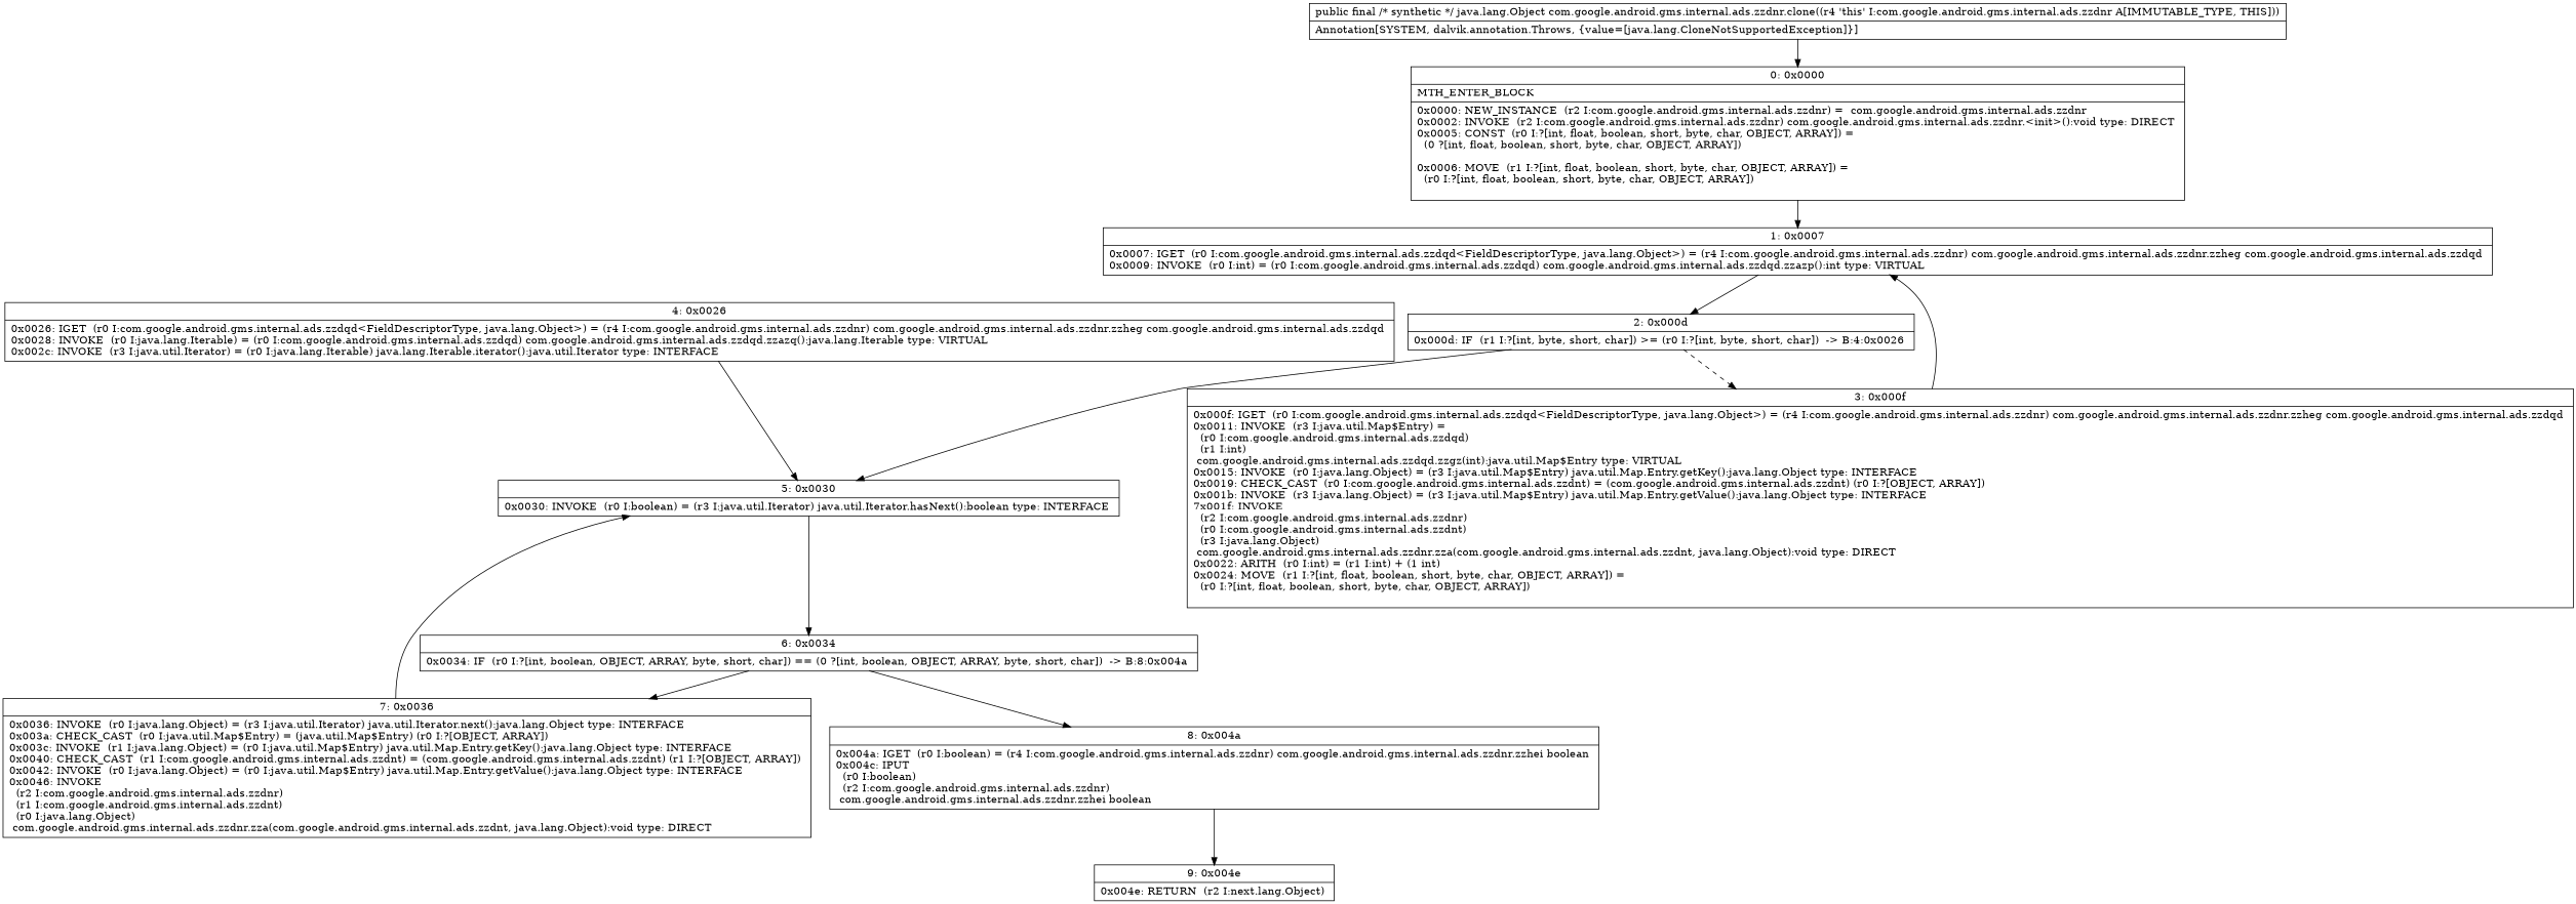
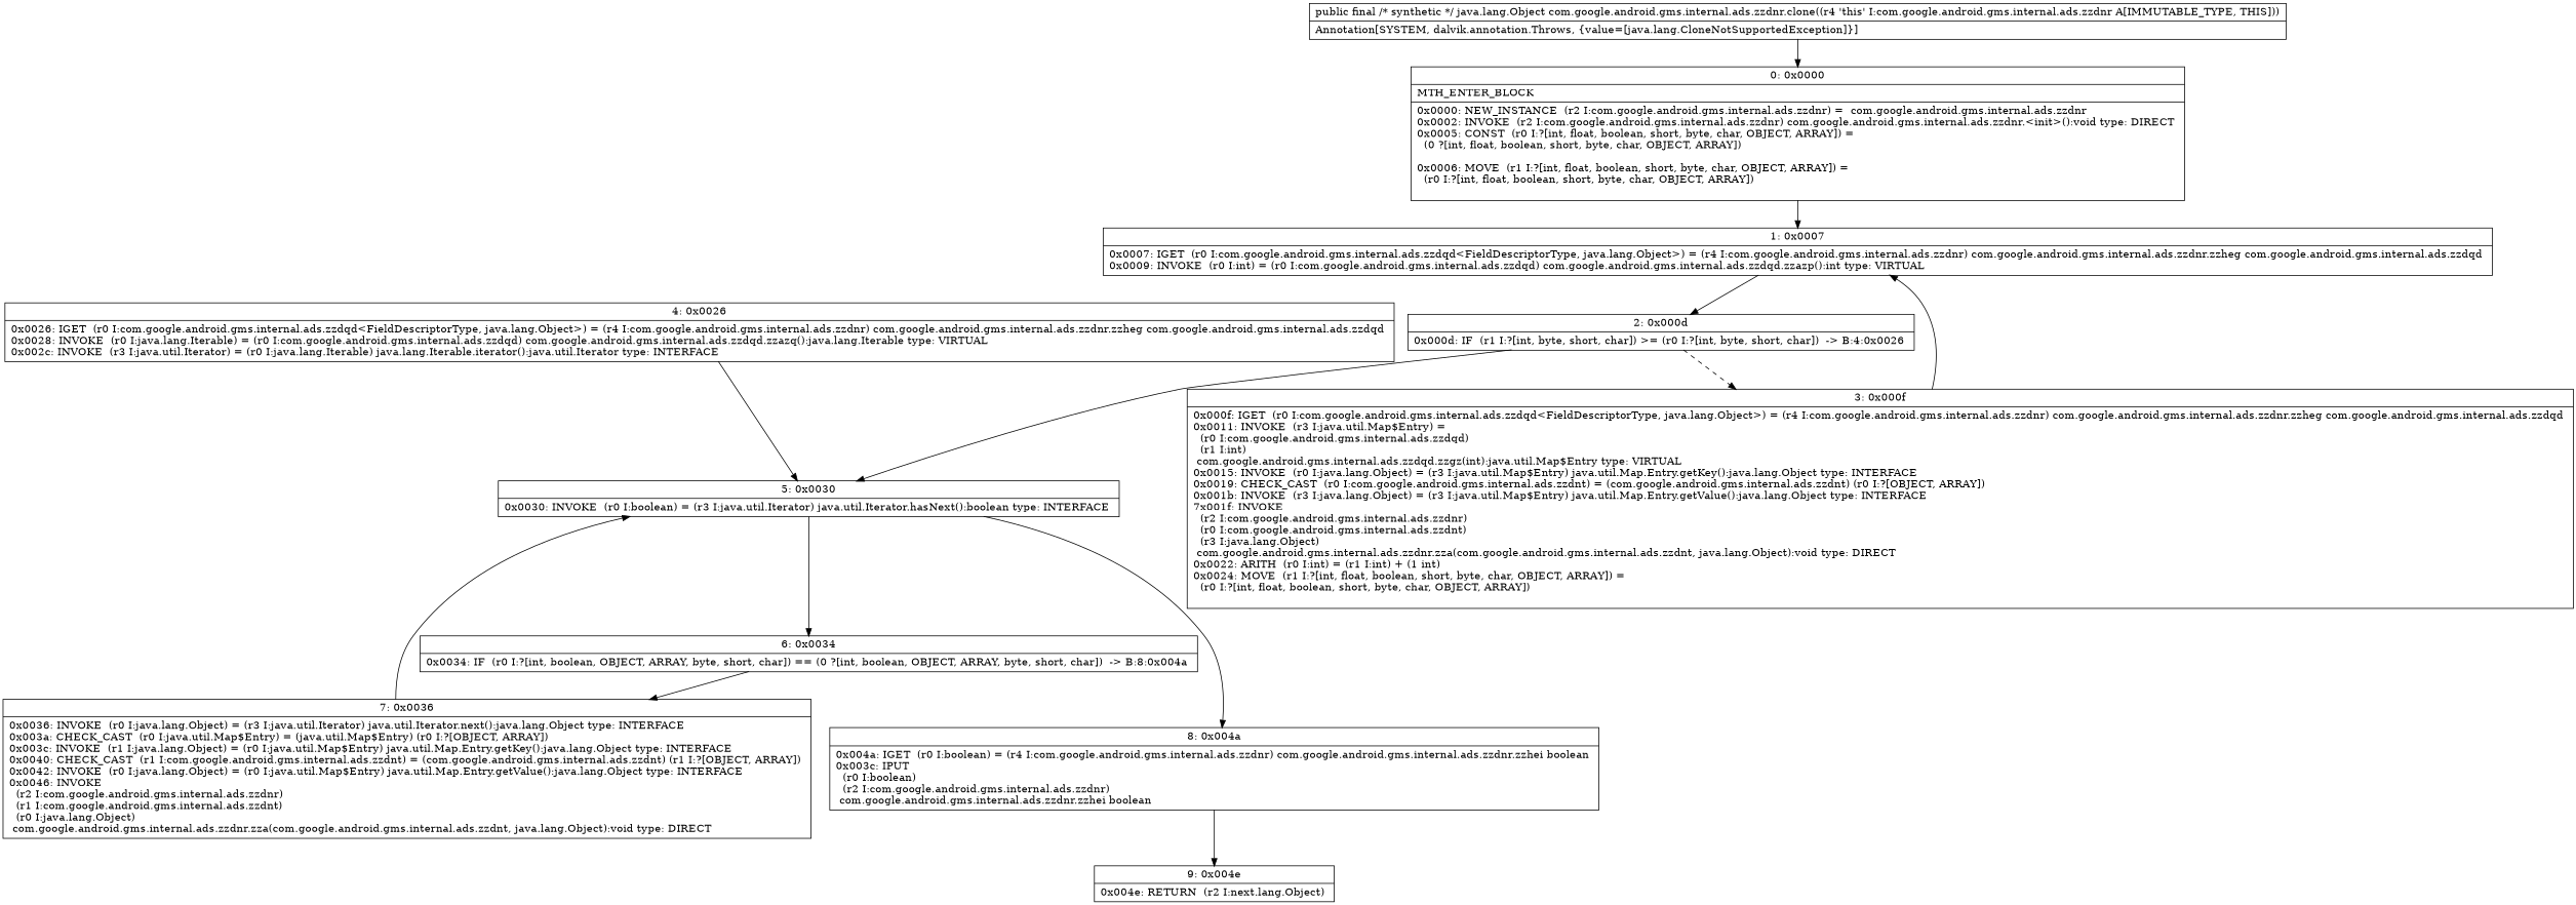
  digraph {
    node [shape=record]
    n1 [label="{0\:\ 0x0000|MTH_ENTER_BLOCK\l|0x0000: NEW_INSTANCE  (r2 I:com.google.android.gms.internal.ads.zzdnr) =  com.google.android.gms.internal.ads.zzdnr \l0x0002: INVOKE  (r2 I:com.google.android.gms.internal.ads.zzdnr) com.google.android.gms.internal.ads.zzdnr.\<init\>():void type: DIRECT \l0x0005: CONST  (r0 I:?[int, float, boolean, short, byte, char, OBJECT, ARRAY]) = \l  (0 ?[int, float, boolean, short, byte, char, OBJECT, ARRAY])\l \l0x0006: MOVE  (r1 I:?[int, float, boolean, short, byte, char, OBJECT, ARRAY]) = \l  (r0 I:?[int, float, boolean, short, byte, char, OBJECT, ARRAY])\l \l}"]
    n2 [label="{1\:\ 0x0007|0x0007: IGET  (r0 I:com.google.android.gms.internal.ads.zzdqd\<FieldDescriptorType, java.lang.Object\>) = (r4 I:com.google.android.gms.internal.ads.zzdnr) com.google.android.gms.internal.ads.zzdnr.zzheg com.google.android.gms.internal.ads.zzdqd \l0x0009: INVOKE  (r0 I:int) = (r0 I:com.google.android.gms.internal.ads.zzdqd) com.google.android.gms.internal.ads.zzdqd.zzazp():int type: VIRTUAL \l}"]
    n3 [label="{2\:\ 0x000d|0x000d: IF  (r1 I:?[int, byte, short, char]) \>= (r0 I:?[int, byte, short, char])  \-\> B:4:0x0026 \l}"]
    n4 [label="{3\:\ 0x000f|0x000f: IGET  (r0 I:com.google.android.gms.internal.ads.zzdqd\<FieldDescriptorType, java.lang.Object\>) = (r4 I:com.google.android.gms.internal.ads.zzdnr) com.google.android.gms.internal.ads.zzdnr.zzheg com.google.android.gms.internal.ads.zzdqd \l0x0011: INVOKE  (r3 I:java.util.Map$Entry) = \l  (r0 I:com.google.android.gms.internal.ads.zzdqd)\l  (r1 I:int)\l com.google.android.gms.internal.ads.zzdqd.zzgz(int):java.util.Map$Entry type: VIRTUAL \l0x0015: INVOKE  (r0 I:java.lang.Object) = (r3 I:java.util.Map$Entry) java.util.Map.Entry.getKey():java.lang.Object type: INTERFACE \l0x0019: CHECK_CAST  (r0 I:com.google.android.gms.internal.ads.zzdnt) = (com.google.android.gms.internal.ads.zzdnt) (r0 I:?[OBJECT, ARRAY]) \l0x001b: INVOKE  (r3 I:java.lang.Object) = (r3 I:java.util.Map$Entry) java.util.Map.Entry.getValue():java.lang.Object type: INTERFACE \l7x001f: INVOKE  \l  (r2 I:com.google.android.gms.internal.ads.zzdnr)\l  (r0 I:com.google.android.gms.internal.ads.zzdnt)\l  (r3 I:java.lang.Object)\l com.google.android.gms.internal.ads.zzdnr.zza(com.google.android.gms.internal.ads.zzdnt, java.lang.Object):void type: DIRECT \l0x0022: ARITH  (r0 I:int) = (r1 I:int) + (1 int) \l0x0024: MOVE  (r1 I:?[int, float, boolean, short, byte, char, OBJECT, ARRAY]) = \l  (r0 I:?[int, float, boolean, short, byte, char, OBJECT, ARRAY])\l \l}"]
    n5 [label="{5\:\ 0x0030|0x0030: INVOKE  (r0 I:boolean) = (r3 I:java.util.Iterator) java.util.Iterator.hasNext():boolean type: INTERFACE \l}"]
    n6 [label="{4\:\ 0x0026|0x0026: IGET  (r0 I:com.google.android.gms.internal.ads.zzdqd\<FieldDescriptorType, java.lang.Object\>) = (r4 I:com.google.android.gms.internal.ads.zzdnr) com.google.android.gms.internal.ads.zzdnr.zzheg com.google.android.gms.internal.ads.zzdqd \l0x0028: INVOKE  (r0 I:java.lang.Iterable) = (r0 I:com.google.android.gms.internal.ads.zzdqd) com.google.android.gms.internal.ads.zzdqd.zzazq():java.lang.Iterable type: VIRTUAL \l0x002c: INVOKE  (r3 I:java.util.Iterator) = (r0 I:java.lang.Iterable) java.lang.Iterable.iterator():java.util.Iterator type: INTERFACE \l}"]
    n7 [label="{6\:\ 0x0034|0x0034: IF  (r0 I:?[int, boolean, OBJECT, ARRAY, byte, short, char]) == (0 ?[int, boolean, OBJECT, ARRAY, byte, short, char])  \-\> B:8:0x004a \l}"]
    n8 [label="{7\:\ 0x0036|0x0036: INVOKE  (r0 I:java.lang.Object) = (r3 I:java.util.Iterator) java.util.Iterator.next():java.lang.Object type: INTERFACE \l0x003a: CHECK_CAST  (r0 I:java.util.Map$Entry) = (java.util.Map$Entry) (r0 I:?[OBJECT, ARRAY]) \l0x003c: INVOKE  (r1 I:java.lang.Object) = (r0 I:java.util.Map$Entry) java.util.Map.Entry.getKey():java.lang.Object type: INTERFACE \l0x0040: CHECK_CAST  (r1 I:com.google.android.gms.internal.ads.zzdnt) = (com.google.android.gms.internal.ads.zzdnt) (r1 I:?[OBJECT, ARRAY]) \l0x0042: INVOKE  (r0 I:java.lang.Object) = (r0 I:java.util.Map$Entry) java.util.Map.Entry.getValue():java.lang.Object type: INTERFACE \l0x0046: INVOKE  \l  (r2 I:com.google.android.gms.internal.ads.zzdnr)\l  (r1 I:com.google.android.gms.internal.ads.zzdnt)\l  (r0 I:java.lang.Object)\l com.google.android.gms.internal.ads.zzdnr.zza(com.google.android.gms.internal.ads.zzdnt, java.lang.Object):void type: DIRECT \l}"]
-   n9 [label="{8\:\ 0x004a|0x004a: IGET  (r0 I:boolean) = (r4 I:com.google.android.gms.internal.ads.zzdnr) com.google.android.gms.internal.ads.zzdnr.zzhei boolean \l0x004c: IPUT  \l  (r0 I:boolean)\l  (r2 I:com.google.android.gms.internal.ads.zzdnr)\l com.google.android.gms.internal.ads.zzdnr.zzhei boolean \l}"]
+   n9 [label="{8\:\ 0x004a|0x004a: IGET  (r0 I:boolean) = (r4 I:com.google.android.gms.internal.ads.zzdnr) com.google.android.gms.internal.ads.zzdnr.zzhei boolean \l0x003c: IPUT  \l  (r0 I:boolean)\l  (r2 I:com.google.android.gms.internal.ads.zzdnr)\l com.google.android.gms.internal.ads.zzdnr.zzhei boolean \l}"]
    n10 [label="{9\:\ 0x004e|0x004e: RETURN  (r2 I:next.lang.Object) \l}"]
    n11 [label="{public final \/* synthetic *\/ java.lang.Object com.google.android.gms.internal.ads.zzdnr.clone((r4 'this' I:com.google.android.gms.internal.ads.zzdnr A[IMMUTABLE_TYPE, THIS]))  | Annotation[SYSTEM, dalvik.annotation.Throws, \{value=[java.lang.CloneNotSupportedException]\}]\l}"]
    n1 -> n2
    n2 -> n3
    n3 -> n4 [style=dashed]
    n3 -> n5
    n4 -> n2
    n5 -> n7
    n6 -> n5
    n7 -> n8 [style=solid]
-   n7 -> n9
+   n5 -> n9
    n8 -> n5
    n9 -> n10
    n11 -> n1
  }
